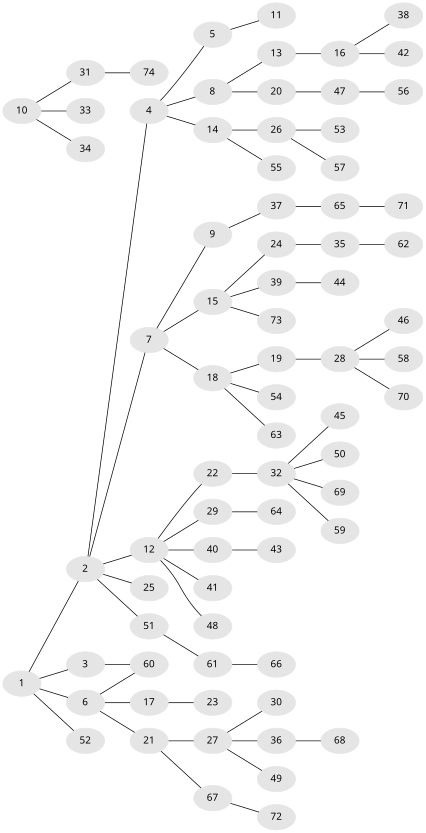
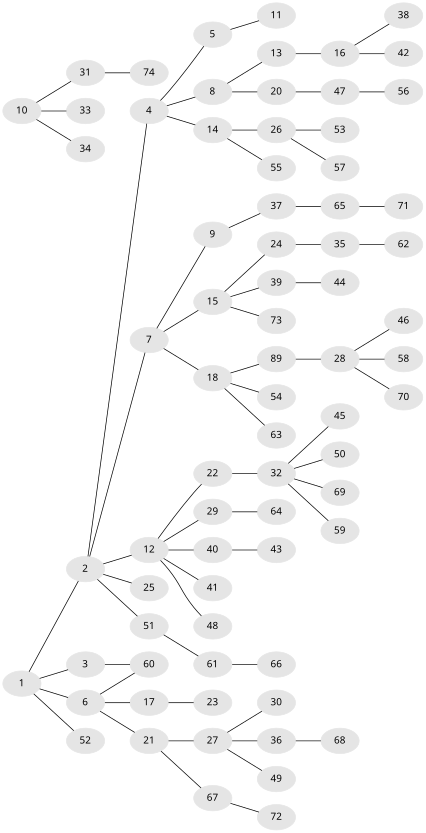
  graph {
    fontname="Noto Sans"
    rankdir=LR
    node [color=gray90 fontname="Noto Sans" style=filled]
    edge [fontname="Noto Sans"]
    1
    2
    3
    6
    52
    4
    7
    12
    25
    51
    60
    17
    21
    5
    8
    14
    9
    15
    18
    22
    29
    40
    41
    48
    61
    11
    13
    20
    26
    55
    10
    31
    33
    34
    23
    27
    67
    37
    24
    39
    73
-   19
+   19 [label=89]
    54
    63
    16
    47
    65
    74
    32
    64
    43
    38
    42
    53
    57
    35
    44
    28
    46
    58
    70
    56
    30
    36
    49
    72
    45
    50
    69
    59
    62
    68
    71
    66
    1 -- 2
    1 -- 3
    1 -- 6
    1 -- 52
    2 -- 4
    2 -- 7
    2 -- 12
    2 -- 25
    2 -- 51
    3 -- 60
    6 -- 60
    6 -- 17
    6 -- 21
    4 -- 5
    4 -- 8
    4 -- 14
    7 -- 9
    7 -- 15
    7 -- 18
    12 -- 22
    12 -- 29
    12 -- 40
    12 -- 41
    12 -- 48
    51 -- 61
    17 -- 23
    21 -- 27
    21 -- 67
    5 -- 11
    8 -- 13
    8 -- 20
    14 -- 26
    14 -- 55
    9 -- 37
    15 -- 24
    15 -- 39
    15 -- 73
    18 -- 19
    18 -- 54
    18 -- 63
    22 -- 32
    29 -- 64
    40 -- 43
    61 -- 66
    13 -- 16
    20 -- 47
    26 -- 53
    26 -- 57
    10 -- 31
    10 -- 33
    10 -- 34
    31 -- 74
    27 -- 30
    27 -- 36
    27 -- 49
    67 -- 72
    37 -- 65
    24 -- 35
    39 -- 44
    19 -- 28
    16 -- 38
    16 -- 42
    47 -- 56
    65 -- 71
    32 -- 45
    32 -- 50
    32 -- 69
    32 -- 59
    35 -- 62
    28 -- 46
    28 -- 58
    28 -- 70
    36 -- 68
  }
